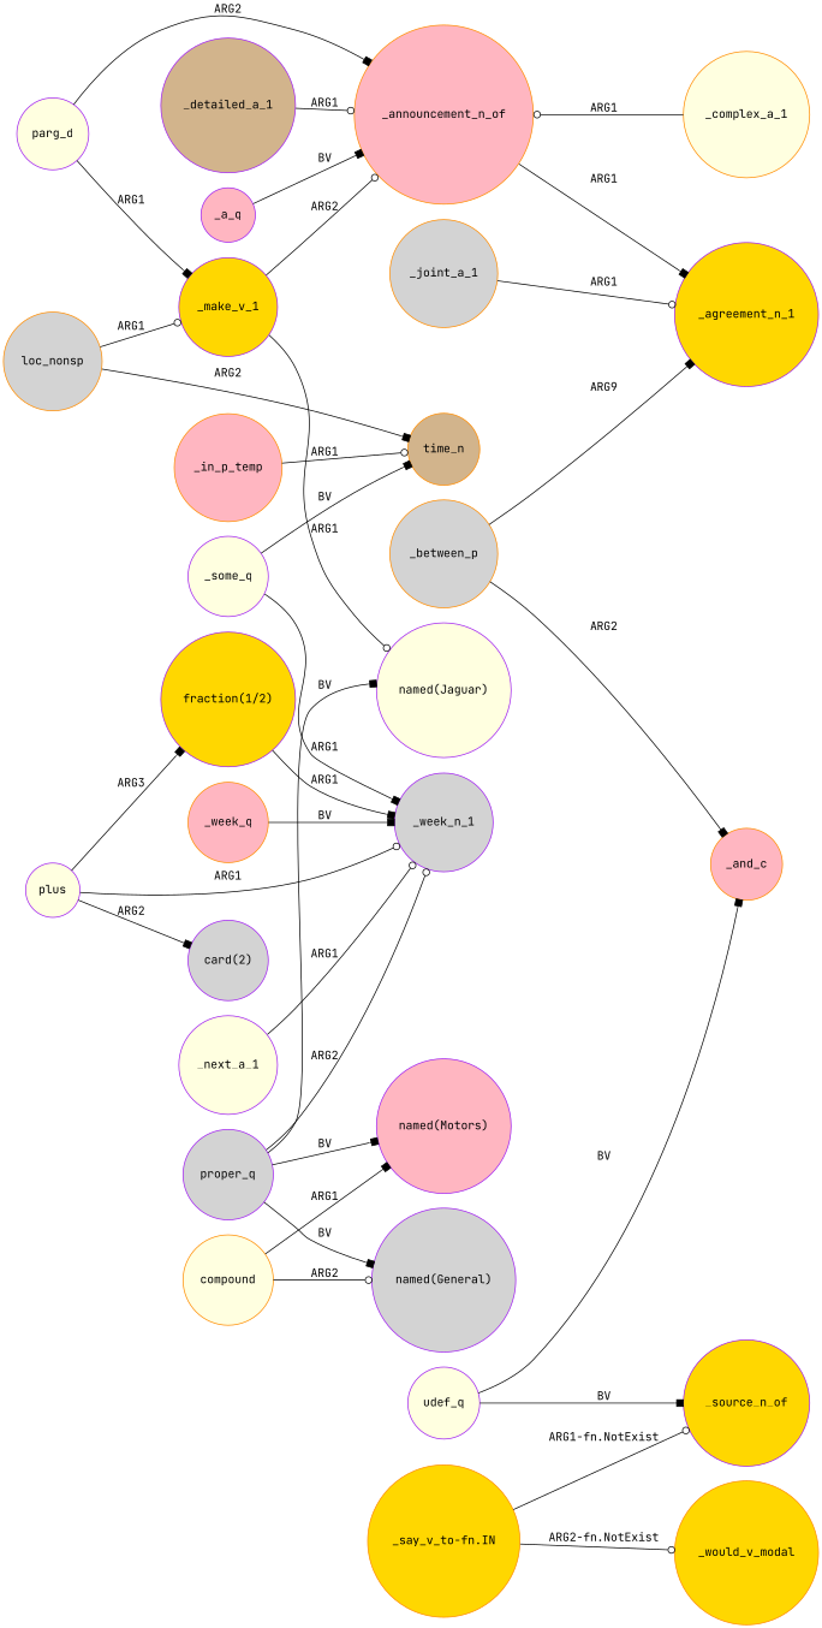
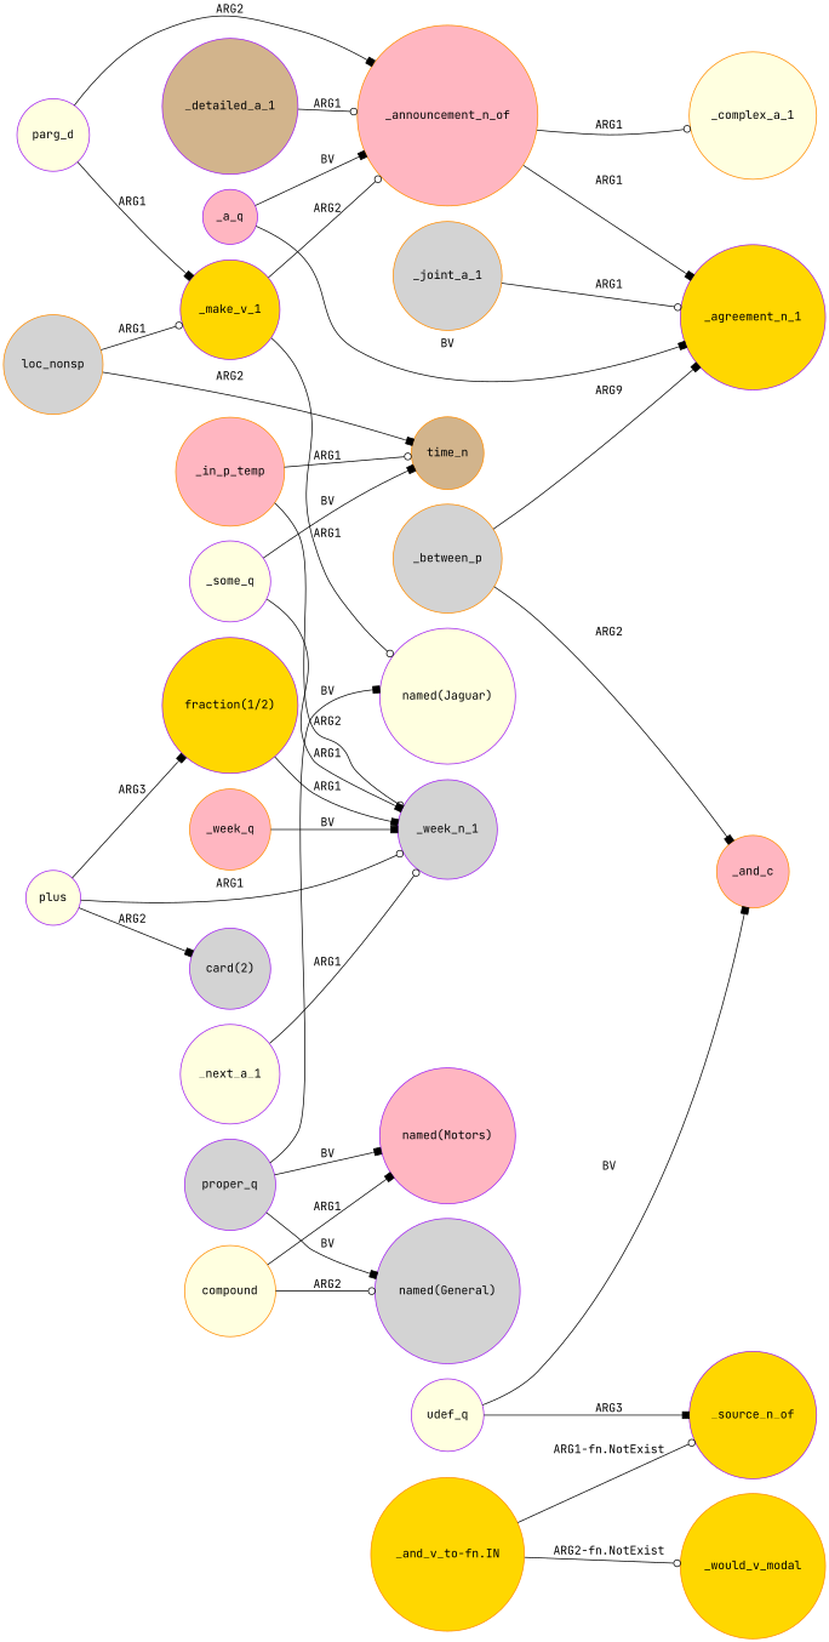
  digraph {
    fontname="JetBrains Mono"
    rankdir=LR
    node [color=purple fillcolor=lightyellow fontname="JetBrains Mono" shape=circle style=filled]
    edge [arrowhead=box fontname="JetBrains Mono"]
    _joint_a_1 [color=darkorange fillcolor=lightgrey]
    _agreement_n_1 [fillcolor=gold]
    plus
    "card(2)" [fillcolor=lightgrey]
    _week_n_1 [fillcolor=lightgrey]
    "fraction(1/2)" [fillcolor=gold]
    parg_d
    _announcement_n_of [color=darkorange fillcolor=lightpink]
    _make_v_1 [fillcolor=gold]
    "named(Jaguar)"
    "named(Motors)" [fillcolor=lightpink]
    proper_q [fillcolor=lightgrey]
    "named(General)" [fillcolor=lightgrey]
-   "_say_v_to-fn.IN" [color=darkorange fillcolor=gold]
+   "_say_v_to-fn.IN" [color=darkorange fillcolor=gold label="_and_v_to-fn.IN"]
    _source_n_of [fillcolor=gold]
    _would_v_modal [color=darkorange fillcolor=gold]
    _between_p [color=darkorange fillcolor=lightgrey]
    _and_c [color=darkorange fillcolor=lightpink]
    _some_q
    time_n [color=darkorange fillcolor=tan]
    _in_p_temp [color=darkorange fillcolor=lightpink]
    compound [color=darkorange]
    _complex_a_1 [color=darkorange]
    _detailed_a_1 [fillcolor=tan]
    loc_nonsp [color=darkorange fillcolor=lightgrey]
    _a_q [fillcolor=lightpink]
    n27 [color=darkorange fillcolor=lightpink label=_week_q]
    _next_a_1
    udef_q
    _joint_a_1 -> _agreement_n_1 [arrowhead=odot label=ARG1]
    plus -> "card(2)" [label=ARG2]
    plus -> _week_n_1 [arrowhead=odot label=ARG1]
    plus -> "fraction(1/2)" [label=ARG3]
    "fraction(1/2)" -> _week_n_1 [label=ARG1]
    parg_d -> _announcement_n_of [label=ARG2]
    parg_d -> _make_v_1 [label=ARG1]
    _announcement_n_of -> _agreement_n_1 [label=ARG1]
    _make_v_1 -> _announcement_n_of [arrowhead=odot label=ARG2]
    _make_v_1 -> "named(Jaguar)" [arrowhead=odot label=ARG1]
    proper_q -> "named(Jaguar)" [label=BV]
    proper_q -> "named(Motors)" [label=BV]
    proper_q -> "named(General)" [label=BV]
    "_say_v_to-fn.IN" -> _source_n_of [arrowhead=odot label="ARG1-fn.NotExist"]
    "_say_v_to-fn.IN" -> _would_v_modal [arrowhead=odot label="ARG2-fn.NotExist"]
    _between_p -> _agreement_n_1 [label=ARG9]
    _between_p -> _and_c [label=ARG2]
    _some_q -> _week_n_1 [label=ARG1]
    _some_q -> time_n [label=BV]
-   proper_q -> _week_n_1 [arrowhead=odot label=ARG2]
+   _in_p_temp -> _week_n_1 [arrowhead=odot label=ARG2]
    _in_p_temp -> time_n [arrowhead=odot label=ARG1]
    compound -> "named(Motors)" [label=ARG1]
    compound -> "named(General)" [arrowhead=odot label=ARG2]
-   _complex_a_1 -> _announcement_n_of [arrowhead=odot label=ARG1]
+   _announcement_n_of -> _complex_a_1 [arrowhead=odot label=ARG1]
    _detailed_a_1 -> _announcement_n_of [arrowhead=odot label=ARG1]
    loc_nonsp -> _make_v_1 [arrowhead=odot label=ARG1]
    loc_nonsp -> time_n [label=ARG2]
+   _a_q -> _agreement_n_1 [label=BV]
    _a_q -> _announcement_n_of [label=BV]
    n27 -> _week_n_1 [label=BV]
    _next_a_1 -> _week_n_1 [arrowhead=odot label=ARG1]
-   udef_q -> _source_n_of [label=BV]
+   udef_q -> _source_n_of [label=ARG3]
    udef_q -> _and_c [label=BV]
  }
